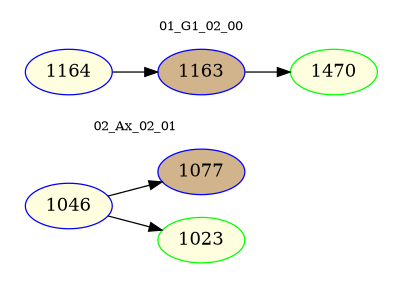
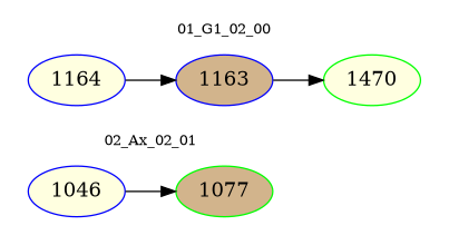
  digraph {
    rankdir=LR
    node [color=blue fillcolor=lightyellow style=filled]
    edge [color=black]
    n1 [label=1046]
-   n2 [color=green label=1023]
-   n3 [fillcolor=tan label=1077]
+   n3 [color=green fillcolor=tan label=1077]
    n4 [fillcolor=tan label=1163]
    n5 [label=1164]
    n6 [color=green label=1470]
    subgraph cluster_1 {
      color=white
      fontsize=10
      label="02_Ax_02_01"
      n1
-     n2
      n3
    }
    subgraph cluster_2 {
      color=white
      fontsize=10
      label="01_G1_02_00"
      n4
      n5
      n6
    }
-   n1 -> n2
    n1 -> n3
    n4 -> n6
    n5 -> n4
  }
